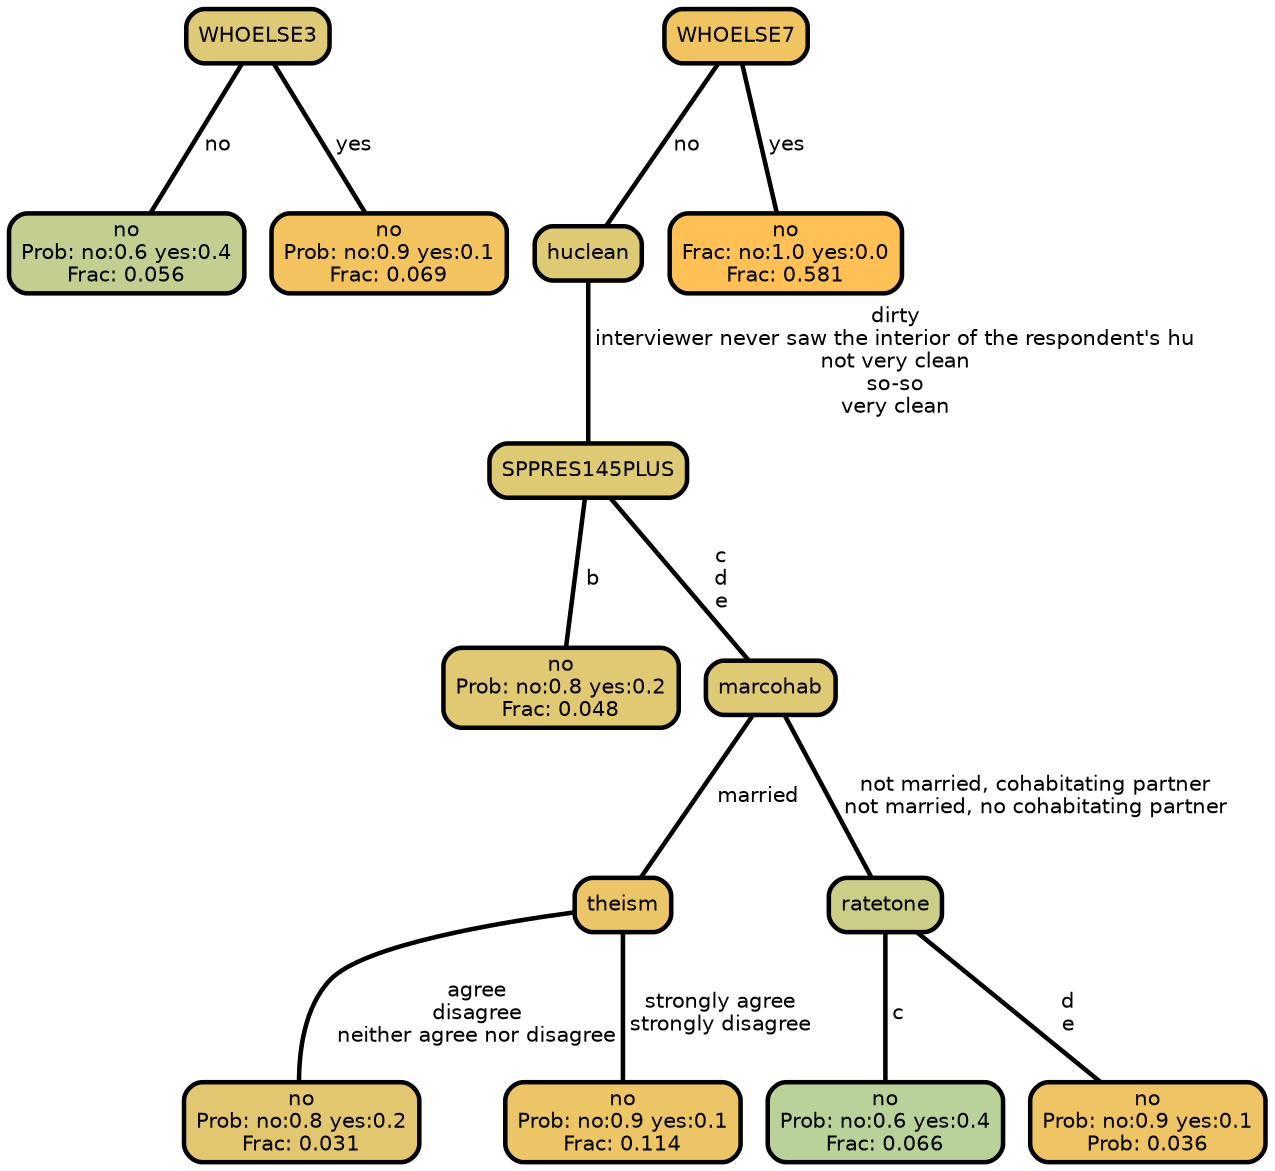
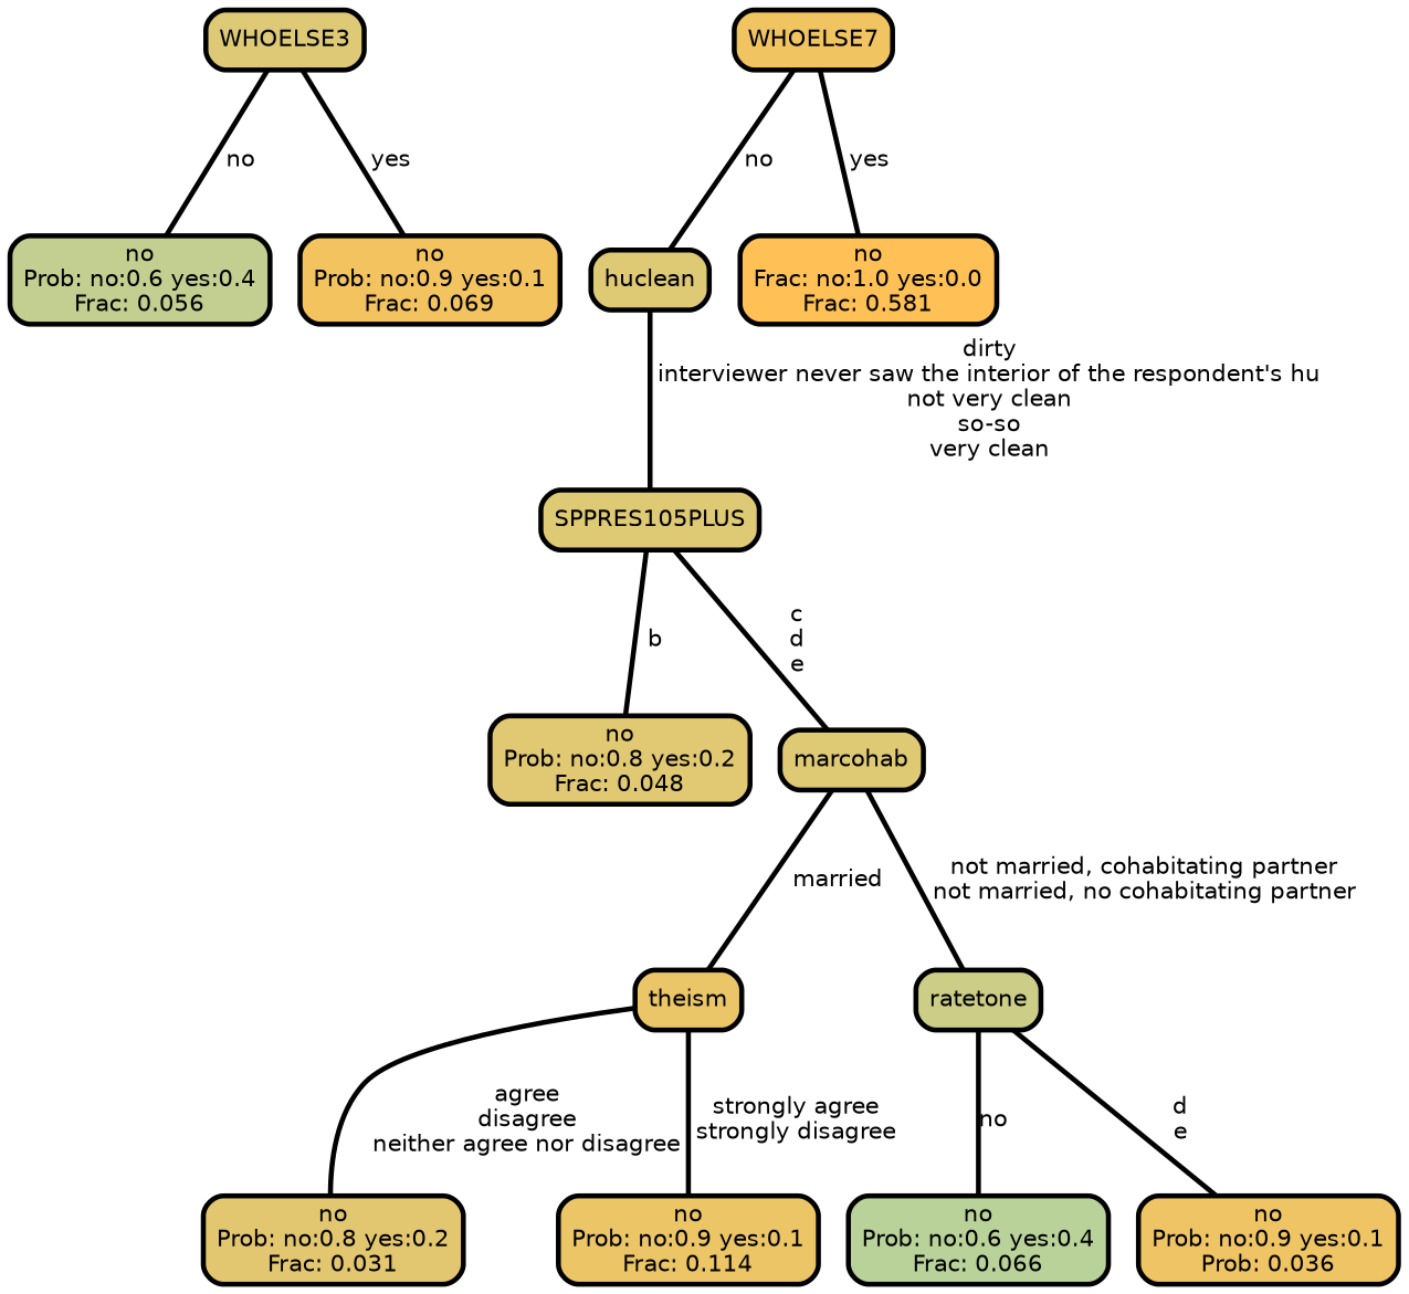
  graph {
    ranksep="0 equally"
    splines=straight
    node [color=black fillcolor="#dec975" fontcolor=black fontname=helvetica penwidth=3 shape=box style="filled, rounded"]
    edge [color=black fontname=helvetica penwidth=3]
    n1 [fillcolor="#c2cf91" label="no\nProb: no:0.6 yes:0.4\nFrac: 0.056"]
    n2 [fillcolor="#ddc976" label=WHOELSE3]
    n3 [fillcolor="#f3c360" label="no\nProb: no:0.9 yes:0.1\nFrac: 0.069"]
    n4 [label=huclean]
-   n5 [label=SPPRES145PLUS]
+   n5 [label=SPPRES105PLUS]
    n6 [fillcolor="#e1c872" label="no\nProb: no:0.8 yes:0.2\nFrac: 0.048"]
    n7 [label=marcohab]
    n8 [fillcolor="#eac669" label=theism]
    n9 [fillcolor="#cccd87" label=ratetone]
    n10 [fillcolor="#e3c770" label="no\nProb: no:0.8 yes:0.2\nFrac: 0.031"]
    n11 [fillcolor="#ecc567" label="no\nProb: no:0.9 yes:0.1\nFrac: 0.114"]
    n12 [fillcolor="#b9d29a" label="no\nProb: no:0.6 yes:0.4\nFrac: 0.066"]
    n13 [fillcolor="#efc464" label="no\nProb: no:0.9 yes:0.1\nProb: 0.036"]
    n14 [fillcolor="#f1c462" label=WHOELSE7]
    n15 [fillcolor="#ffc155" label="no\nFrac: no:1.0 yes:0.0\nFrac: 0.581"]
    subgraph sub_1 {
      rank=same
    }
    n2 -- n1 [label=" no"]
    n2 -- n3 [label=" yes"]
    n4 -- n5 [label=" dirty\n interviewer never saw the interior of the respondent's hu\n not very clean\n so-so\n very clean"]
    n5 -- n6 [label=" b"]
    n5 -- n7 [label=" c\n d\n e"]
    n7 -- n8 [label=" married"]
    n7 -- n9 [label=" not married, cohabitating partner\n not married, no cohabitating partner"]
    n8 -- n10 [label=" agree\n disagree\n neither agree nor disagree"]
    n8 -- n11 [label=" strongly agree\n strongly disagree"]
-   n9 -- n12 [label=" c"]
+   n9 -- n12 [label=" no"]
    n9 -- n13 [label=" d\n e"]
    n14 -- n4 [label=" no"]
    n14 -- n15 [label=" yes"]
  }
